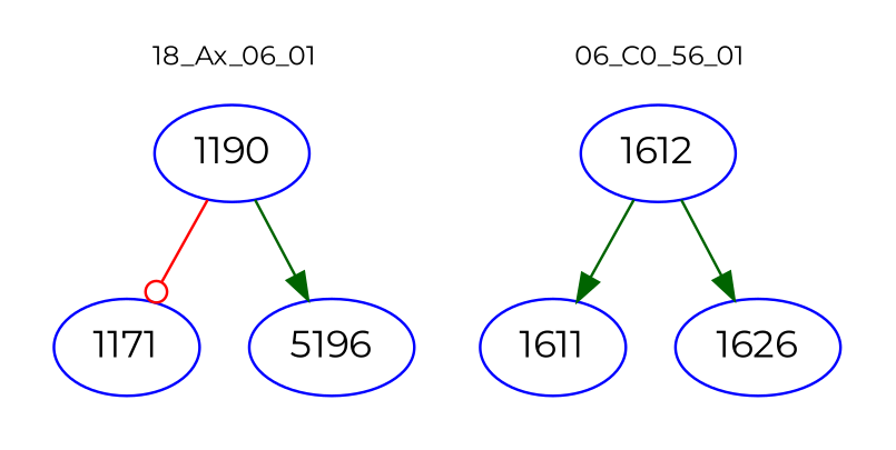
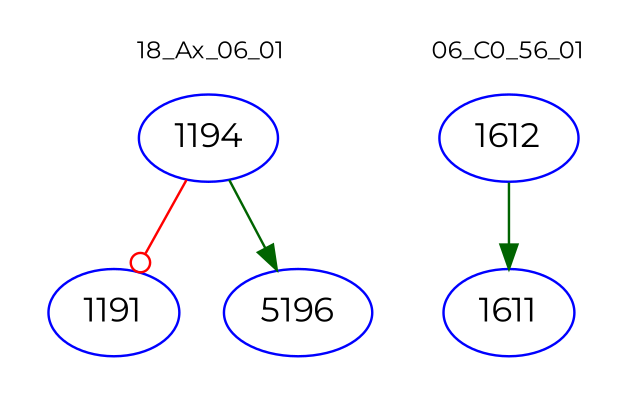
  digraph {
    fontname=Montserrat
    node [color=blue fontname=Montserrat]
    edge [arrowhead=normal color=darkgreen fontname=Montserrat style=solid]
-   n1 [label=1190]
-   n2 [label=1171]
+   n1 [label=1194]
+   n2 [label=1191]
    n3 [label=5196]
    n4 [label=1612]
    n5 [label=1611]
-   n6 [label=1626]
    subgraph cluster_1 {
      color=white
      fontsize=10
      label="18_Ax_06_01"
      n1
      n2
      n3
    }
    subgraph cluster_2 {
      color=white
      fontsize=10
      label="06_C0_56_01"
      n4
      n5
-     n6
    }
    n1 -> n2 [arrowhead=odot color=red]
    n1 -> n3
    n4 -> n5
-   n4 -> n6
  }
